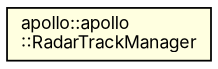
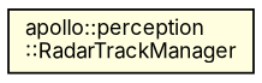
  digraph {
    rankdir=LR
    fontname=Inter
-   n1 [color=black fillcolor=lightyellow fontname=Inter fontsize=10 height=0.2 label="apollo::apollo\l::RadarTrackManager" shape=record style=filled width=0.4]
+   n1 [color=black fillcolor=lightyellow fontname=Inter fontsize=10 height=0.2 label="apollo::perception\l::RadarTrackManager" shape=record style=filled width=0.4]
  }
